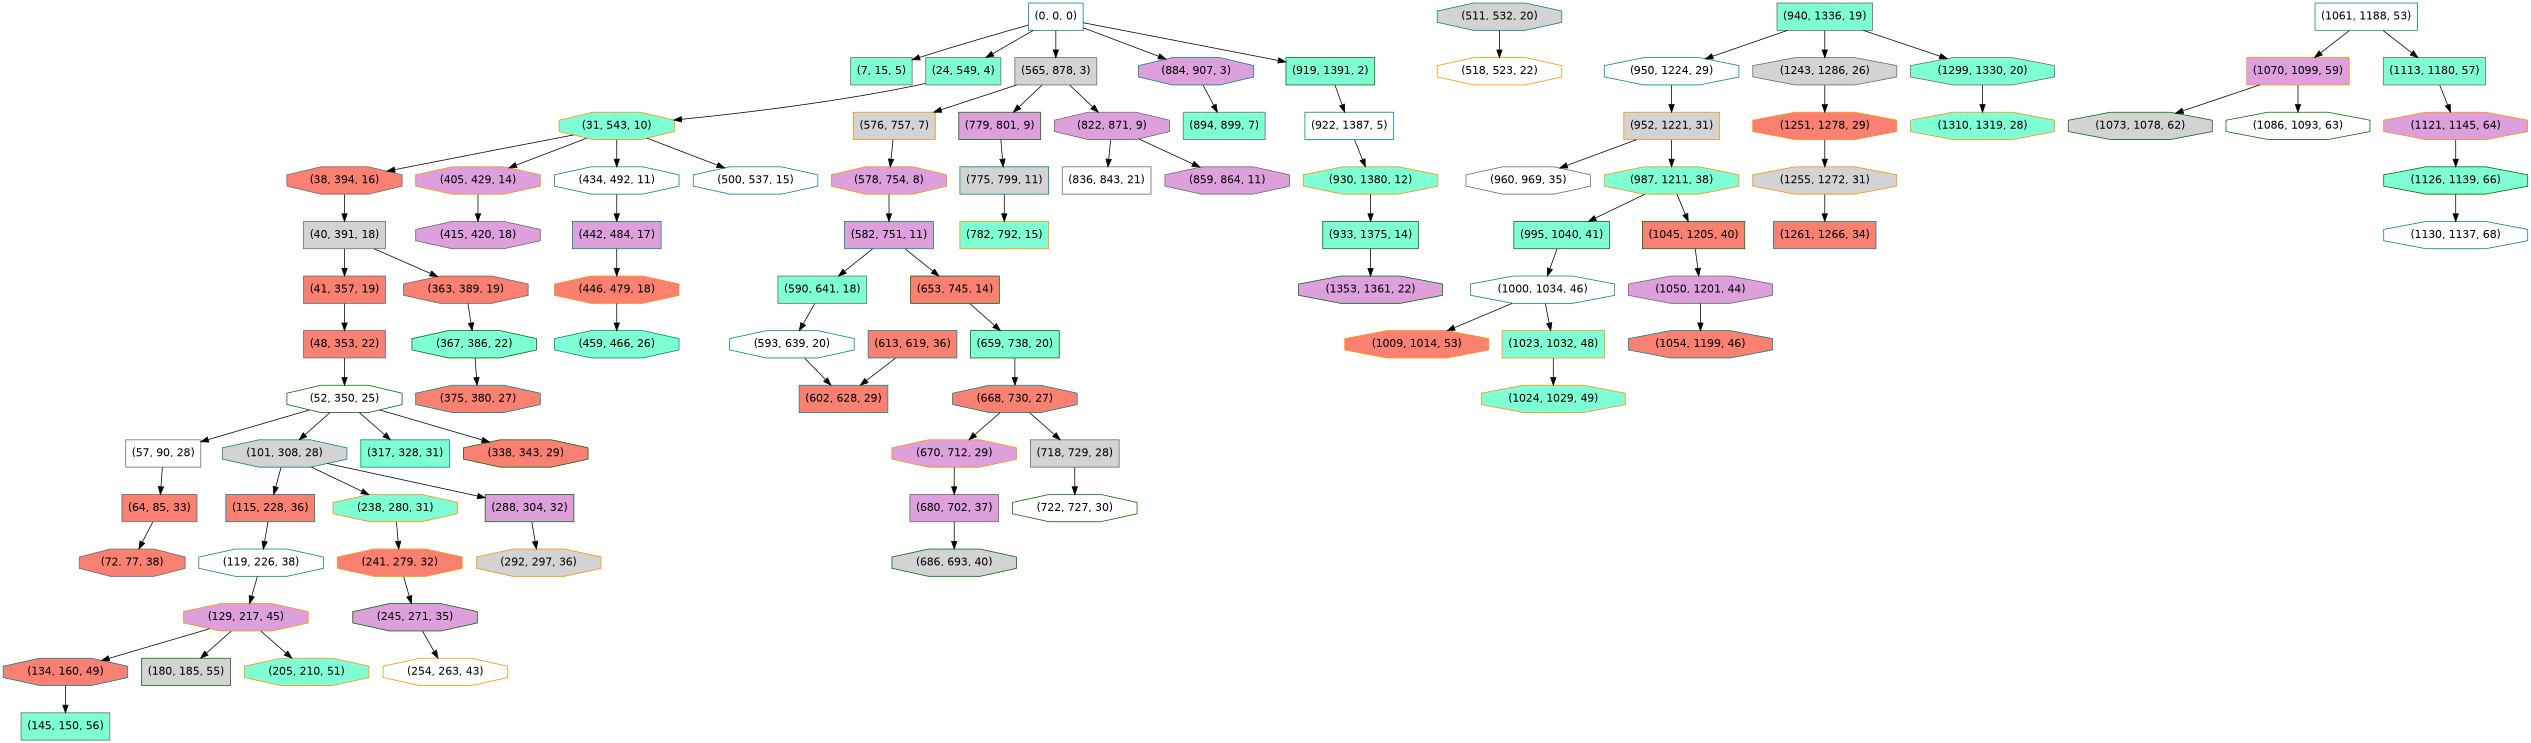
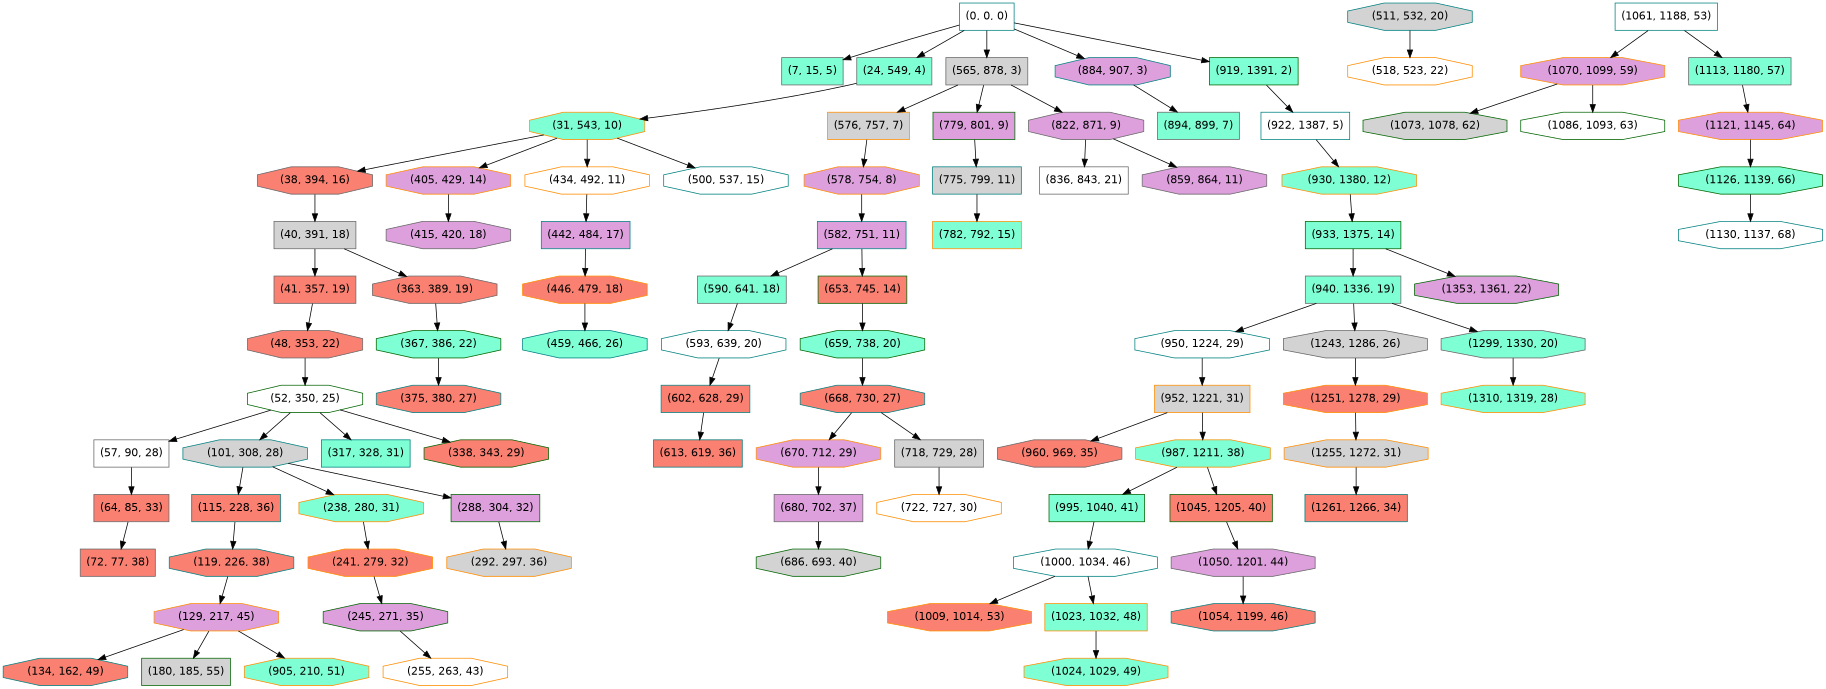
  digraph {
    fontname="DejaVu Sans"
    node [color=teal fillcolor=aquamarine fontname="DejaVu Sans" shape=octagon style=filled]
    edge [fontname="DejaVu Sans"]
    "(0, 0, 0)" [fillcolor=white shape=box]
    "(7, 15, 5)" [color=gray40 shape=box]
    "(24, 549, 4)" [color=gray40 shape=box]
    "(565, 878, 3)" [color=gray40 fillcolor=lightgrey shape=box]
    "(884, 907, 3)" [fillcolor=plum]
    "(919, 1391, 2)" [color=darkgreen shape=box]
    "(31, 543, 10)" [color=darkorange]
    "(576, 757, 7)" [color=darkorange fillcolor=lightgrey shape=box]
    n9 [color=darkgreen fillcolor=plum label="(779, 801, 9)" shape=box]
    "(822, 871, 9)" [color=gray40 fillcolor=plum]
    "(894, 899, 7)" [color=gray40 shape=box]
    "(922, 1387, 5)" [fillcolor=white shape=box]
    "(38, 394, 16)" [color=gray40 fillcolor=salmon]
    "(405, 429, 14)" [color=darkorange fillcolor=plum]
-   "(434, 492, 11)" [fillcolor=white]
+   "(434, 492, 11)" [color=darkorange fillcolor=white]
    "(500, 537, 15)" [fillcolor=white]
    "(40, 391, 18)" [color=gray40 fillcolor=lightgrey shape=box]
    "(415, 420, 18)" [color=gray40 fillcolor=plum]
    "(442, 484, 17)" [fillcolor=plum shape=box]
    "(41, 357, 19)" [color=gray40 fillcolor=salmon shape=box]
    "(363, 389, 19)" [color=gray40 fillcolor=salmon]
-   "(48, 353, 22)" [color=gray40 fillcolor=salmon shape=box]
+   "(48, 353, 22)" [color=gray40 fillcolor=salmon]
    "(367, 386, 22)" [color=darkgreen]
    "(52, 350, 25)" [color=darkgreen fillcolor=white]
    "(57, 90, 28)" [color=gray40 fillcolor=white shape=box]
    "(101, 308, 28)" [fillcolor=lightgrey]
    "(317, 328, 31)" [shape=box]
    "(338, 343, 29)" [color=darkgreen fillcolor=salmon]
    "(64, 85, 33)" [color=gray40 fillcolor=salmon shape=box]
    "(115, 228, 36)" [fillcolor=salmon shape=box]
    "(238, 280, 31)" [color=darkorange]
    "(288, 304, 32)" [color=darkgreen fillcolor=plum shape=box]
-   "(72, 77, 38)" [color=gray40 fillcolor=salmon]
-   "(119, 226, 38)" [fillcolor=white]
+   "(72, 77, 38)" [color=gray40 fillcolor=salmon shape=box]
+   "(119, 226, 38)" [fillcolor=salmon]
    "(241, 279, 32)" [color=darkorange fillcolor=salmon]
    "(292, 297, 36)" [color=darkorange fillcolor=lightgrey]
    "(129, 217, 45)" [color=darkorange fillcolor=plum]
-   "(134, 162, 49)" [fillcolor=salmon label="(134, 160, 49)"]
+   "(134, 162, 49)" [fillcolor=salmon]
    "(180, 185, 55)" [color=darkgreen fillcolor=lightgrey shape=box]
-   "(205, 210, 51)" [color=darkorange]
-   "(145, 150, 56)" [color=gray40 shape=box]
+   "(205, 210, 51)" [color=darkorange label="(905, 210, 51)"]
    "(245, 271, 35)" [color=darkgreen fillcolor=plum]
-   "(255, 263, 43)" [color=darkorange fillcolor=white label="(254, 263, 43)"]
+   "(255, 263, 43)" [color=darkorange fillcolor=white]
    "(375, 380, 27)" [fillcolor=salmon]
    "(446, 479, 18)" [color=darkorange fillcolor=salmon]
    "(459, 466, 26)"
    "(511, 532, 20)" [fillcolor=lightgrey]
    "(518, 523, 22)" [color=darkorange fillcolor=white]
    "(578, 754, 8)" [color=darkorange fillcolor=plum]
    "(775, 799, 11)" [fillcolor=lightgrey shape=box]
    "(836, 843, 21)" [color=gray40 fillcolor=white shape=box]
    "(859, 864, 11)" [color=gray40 fillcolor=plum]
    "(582, 751, 11)" [fillcolor=plum shape=box]
    "(590, 641, 18)" [color=gray40 shape=box]
    "(653, 745, 14)" [color=darkgreen fillcolor=salmon shape=box]
    "(593, 639, 20)" [fillcolor=white]
-   "(659, 738, 20)" [color=darkgreen shape=box]
+   "(659, 738, 20)" [color=darkgreen]
    "(602, 628, 29)" [fillcolor=salmon shape=box]
    "(613, 619, 36)" [fillcolor=salmon shape=box]
    "(668, 730, 27)" [fillcolor=salmon]
    "(670, 712, 29)" [color=darkorange fillcolor=plum]
    "(718, 729, 28)" [color=gray40 fillcolor=lightgrey shape=box]
    "(680, 702, 37)" [color=gray40 fillcolor=plum shape=box]
-   "(722, 727, 30)" [color=darkgreen fillcolor=white]
+   "(722, 727, 30)" [color=darkorange fillcolor=white]
    "(686, 693, 40)" [color=darkgreen fillcolor=lightgrey]
    "(782, 792, 15)" [color=darkorange shape=box]
    "(930, 1380, 12)" [color=darkorange]
    "(933, 1375, 14)" [color=darkgreen shape=box]
    "(940, 1336, 19)" [color=gray40 shape=box]
    "(1353, 1361, 22)" [color=darkgreen fillcolor=plum]
    "(950, 1224, 29)" [fillcolor=white]
    "(1243, 1286, 26)" [color=gray40 fillcolor=lightgrey]
    "(1299, 1330, 20)" [color=gray40]
    "(952, 1221, 31)" [color=darkorange fillcolor=lightgrey shape=box]
    "(1251, 1278, 29)" [color=darkorange fillcolor=salmon]
    "(1310, 1319, 28)" [color=darkorange]
-   "(960, 969, 35)" [color=gray40 fillcolor=white]
+   "(960, 969, 35)" [color=gray40 fillcolor=salmon]
    "(987, 1211, 38)" [color=darkorange]
    "(995, 1040, 41)" [color=darkgreen shape=box]
    "(1045, 1205, 40)" [color=darkgreen fillcolor=salmon shape=box]
    "(1000, 1034, 46)" [fillcolor=white]
    "(1050, 1201, 44)" [color=gray40 fillcolor=plum]
    "(1009, 1014, 53)" [color=darkorange fillcolor=salmon]
    "(1023, 1032, 48)" [color=darkorange shape=box]
    "(1024, 1029, 49)" [color=darkorange]
    "(1054, 1199, 46)" [fillcolor=salmon]
    "(1061, 1188, 53)" [fillcolor=white shape=box]
-   "(1070, 1099, 59)" [color=darkorange fillcolor=plum shape=box]
+   "(1070, 1099, 59)" [color=darkorange fillcolor=plum]
    "(1113, 1180, 57)" [color=gray40 shape=box]
    "(1073, 1078, 62)" [color=darkgreen fillcolor=lightgrey]
    "(1086, 1093, 63)" [color=darkgreen fillcolor=white]
    "(1121, 1145, 64)" [color=darkorange fillcolor=plum]
    "(1126, 1139, 66)" [color=darkgreen]
    "(1130, 1137, 68)" [fillcolor=white]
    "(1255, 1272, 31)" [color=darkorange fillcolor=lightgrey]
    "(1261, 1266, 34)" [fillcolor=salmon shape=box]
    "(0, 0, 0)" -> "(7, 15, 5)"
    "(0, 0, 0)" -> "(24, 549, 4)"
    "(0, 0, 0)" -> "(565, 878, 3)"
    "(0, 0, 0)" -> "(884, 907, 3)"
    "(0, 0, 0)" -> "(919, 1391, 2)"
    "(24, 549, 4)" -> "(31, 543, 10)"
    "(565, 878, 3)" -> "(576, 757, 7)"
    "(565, 878, 3)" -> n9
    "(565, 878, 3)" -> "(822, 871, 9)"
    "(884, 907, 3)" -> "(894, 899, 7)"
    "(919, 1391, 2)" -> "(922, 1387, 5)"
    "(31, 543, 10)" -> "(38, 394, 16)"
    "(31, 543, 10)" -> "(405, 429, 14)"
    "(31, 543, 10)" -> "(434, 492, 11)"
    "(31, 543, 10)" -> "(500, 537, 15)"
    "(576, 757, 7)" -> "(578, 754, 8)"
    n9 -> "(775, 799, 11)"
    "(822, 871, 9)" -> "(836, 843, 21)"
    "(822, 871, 9)" -> "(859, 864, 11)"
    "(922, 1387, 5)" -> "(930, 1380, 12)"
    "(38, 394, 16)" -> "(40, 391, 18)"
    "(405, 429, 14)" -> "(415, 420, 18)"
    "(434, 492, 11)" -> "(442, 484, 17)"
    "(40, 391, 18)" -> "(41, 357, 19)"
    "(40, 391, 18)" -> "(363, 389, 19)"
    "(442, 484, 17)" -> "(446, 479, 18)"
    "(41, 357, 19)" -> "(48, 353, 22)"
    "(363, 389, 19)" -> "(367, 386, 22)"
    "(48, 353, 22)" -> "(52, 350, 25)"
    "(367, 386, 22)" -> "(375, 380, 27)"
    "(52, 350, 25)" -> "(57, 90, 28)"
    "(52, 350, 25)" -> "(101, 308, 28)"
    "(52, 350, 25)" -> "(317, 328, 31)"
    "(52, 350, 25)" -> "(338, 343, 29)"
    "(57, 90, 28)" -> "(64, 85, 33)"
    "(101, 308, 28)" -> "(115, 228, 36)"
    "(101, 308, 28)" -> "(238, 280, 31)"
    "(101, 308, 28)" -> "(288, 304, 32)"
    "(64, 85, 33)" -> "(72, 77, 38)"
    "(115, 228, 36)" -> "(119, 226, 38)"
    "(238, 280, 31)" -> "(241, 279, 32)"
    "(288, 304, 32)" -> "(292, 297, 36)"
    "(119, 226, 38)" -> "(129, 217, 45)"
    "(241, 279, 32)" -> "(245, 271, 35)"
    "(129, 217, 45)" -> "(134, 162, 49)"
    "(129, 217, 45)" -> "(180, 185, 55)"
    "(129, 217, 45)" -> "(205, 210, 51)"
-   "(134, 162, 49)" -> "(145, 150, 56)"
    "(245, 271, 35)" -> "(255, 263, 43)"
    "(446, 479, 18)" -> "(459, 466, 26)"
    "(511, 532, 20)" -> "(518, 523, 22)"
    "(578, 754, 8)" -> "(582, 751, 11)"
    "(775, 799, 11)" -> "(782, 792, 15)"
    "(582, 751, 11)" -> "(590, 641, 18)"
    "(582, 751, 11)" -> "(653, 745, 14)"
    "(590, 641, 18)" -> "(593, 639, 20)"
    "(653, 745, 14)" -> "(659, 738, 20)"
    "(593, 639, 20)" -> "(602, 628, 29)"
    "(659, 738, 20)" -> "(668, 730, 27)"
-   "(613, 619, 36)" -> "(602, 628, 29)"
+   "(602, 628, 29)" -> "(613, 619, 36)"
    "(668, 730, 27)" -> "(670, 712, 29)"
    "(668, 730, 27)" -> "(718, 729, 28)"
    "(670, 712, 29)" -> "(680, 702, 37)"
    "(718, 729, 28)" -> "(722, 727, 30)"
    "(680, 702, 37)" -> "(686, 693, 40)"
    "(930, 1380, 12)" -> "(933, 1375, 14)"
+   "(933, 1375, 14)" -> "(940, 1336, 19)"
    "(933, 1375, 14)" -> "(1353, 1361, 22)"
    "(940, 1336, 19)" -> "(950, 1224, 29)"
    "(940, 1336, 19)" -> "(1243, 1286, 26)"
    "(940, 1336, 19)" -> "(1299, 1330, 20)"
    "(950, 1224, 29)" -> "(952, 1221, 31)"
    "(1243, 1286, 26)" -> "(1251, 1278, 29)"
    "(1299, 1330, 20)" -> "(1310, 1319, 28)"
    "(952, 1221, 31)" -> "(960, 969, 35)"
    "(952, 1221, 31)" -> "(987, 1211, 38)"
    "(1251, 1278, 29)" -> "(1255, 1272, 31)"
    "(987, 1211, 38)" -> "(995, 1040, 41)"
    "(987, 1211, 38)" -> "(1045, 1205, 40)"
    "(995, 1040, 41)" -> "(1000, 1034, 46)"
    "(1045, 1205, 40)" -> "(1050, 1201, 44)"
    "(1000, 1034, 46)" -> "(1009, 1014, 53)"
    "(1000, 1034, 46)" -> "(1023, 1032, 48)"
    "(1050, 1201, 44)" -> "(1054, 1199, 46)"
    "(1023, 1032, 48)" -> "(1024, 1029, 49)"
    "(1061, 1188, 53)" -> "(1070, 1099, 59)"
    "(1061, 1188, 53)" -> "(1113, 1180, 57)"
    "(1070, 1099, 59)" -> "(1073, 1078, 62)"
    "(1070, 1099, 59)" -> "(1086, 1093, 63)"
    "(1113, 1180, 57)" -> "(1121, 1145, 64)"
    "(1121, 1145, 64)" -> "(1126, 1139, 66)"
    "(1126, 1139, 66)" -> "(1130, 1137, 68)"
    "(1255, 1272, 31)" -> "(1261, 1266, 34)"
  }
